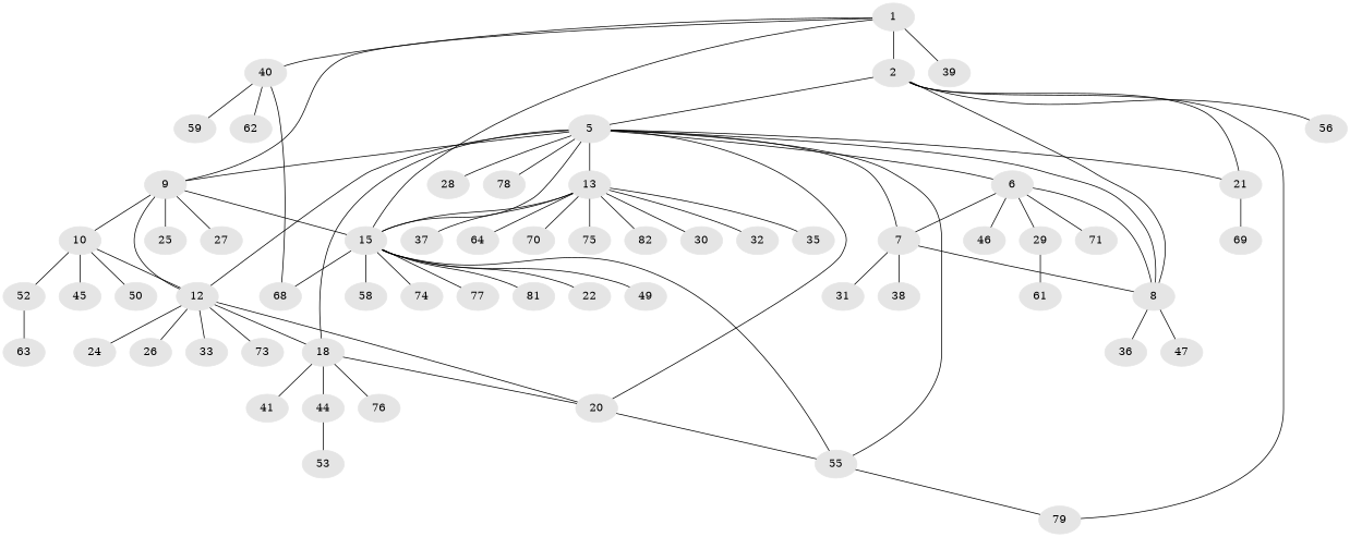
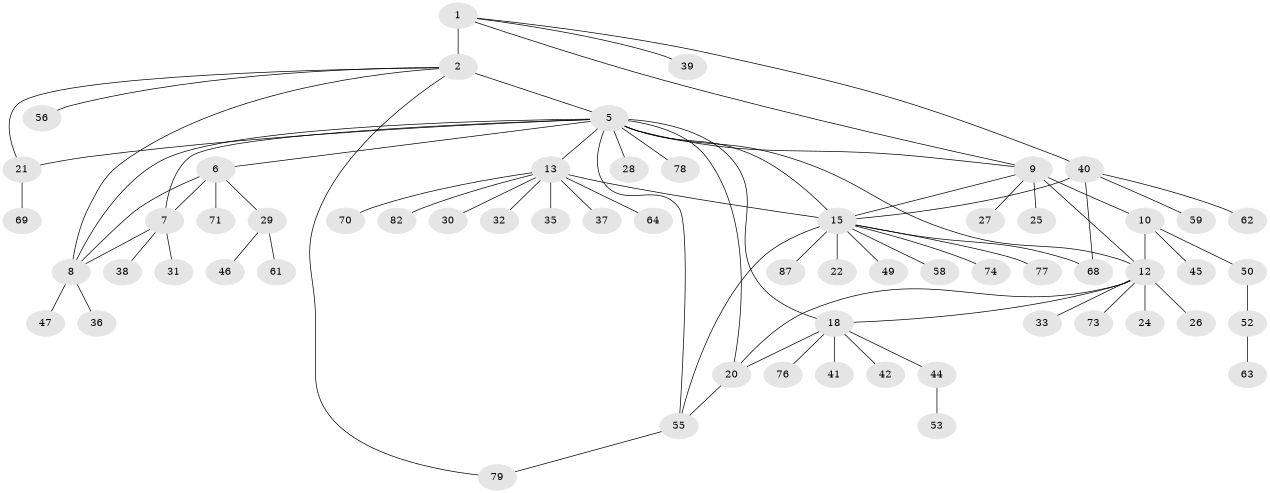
  graph {
    node [color=gray90 style=filled]
    1 [super="+4"]
    2 [super="+3"]
    9 [super="+11"]
    15 [super="+16"]
    39
    40 [super="+43"]
    5 [super="+17"]
    8 [super="+72"]
    21
    56 [super="+80"]
    79
    12 [super="+19"]
    10 [super="+67"]
    25
    27
    55 [super="+65"]
    22
    49
    58
    68
    74
    77
-   81
+   81 [label=87]
    59
    n25 [label=62]
    6
    7 [super="+23"]
    13 [super="+14"]
    18 [super="+60"]
    20 [super="+57"]
    28
    78
    36
    47
    69
    29 [super="+54"]
    71
    31
    38
    24
    26 [super="+62"]
    33
    73
    30
    32
    35
    37
    64
    70
-   75
    82
    41
+   42
    44
    76
    46 [super="+48"]
    61
    45
    50 [super="+51"]
    52
    53
    63
    1 -- 2 [weight=4]
    1 -- 9
-   1 -- 15
+   40 -- 15
    1 -- 39
    1 -- 40
    2 -- 5
    2 -- 8
    2 -- 21
    2 -- 56
    2 -- 79
    9 -- 15
    9 -- 12 [weight=2]
    9 -- 10 [weight=2]
    9 -- 25
    9 -- 27
    15 -- 55
    15 -- 22
    15 -- 49
    15 -- 58
    15 -- 68
    15 -- 74
    15 -- 77
    15 -- 81
    40 -- 68
    40 -- 59
    40 -- n25
    5 -- 9
    5 -- 15
    5 -- 8
    5 -- 21
    5 -- 12
    5 -- 55
    5 -- 6
    5 -- 7
    5 -- 13
    5 -- 18
    5 -- 20
    5 -- 28 [weight=2]
    5 -- 78
    8 -- 36
    8 -- 47
    21 -- 69
    12 -- 18
    12 -- 20
    12 -- 24
    12 -- 26
    12 -- 33
    12 -- 73
    10 -- 12
    10 -- 45
    10 -- 50
    55 -- 79
    6 -- 8
    6 -- 7
    6 -- 29
    6 -- 71
    7 -- 8
    7 -- 31
    7 -- 38
    13 -- 15 [weight=4]
    13 -- 30
    13 -- 32
    13 -- 35
    13 -- 37
    13 -- 64
    13 -- 70
-   13 -- 75
    13 -- 82
    18 -- 20
    18 -- 41
+   18 -- 42
    18 -- 44
    18 -- 76
    20 -- 55
-   6 -- 46
+   29 -- 46
    29 -- 61
    44 -- 53
-   10 -- 52
+   50 -- 52
    52 -- 63
  }
